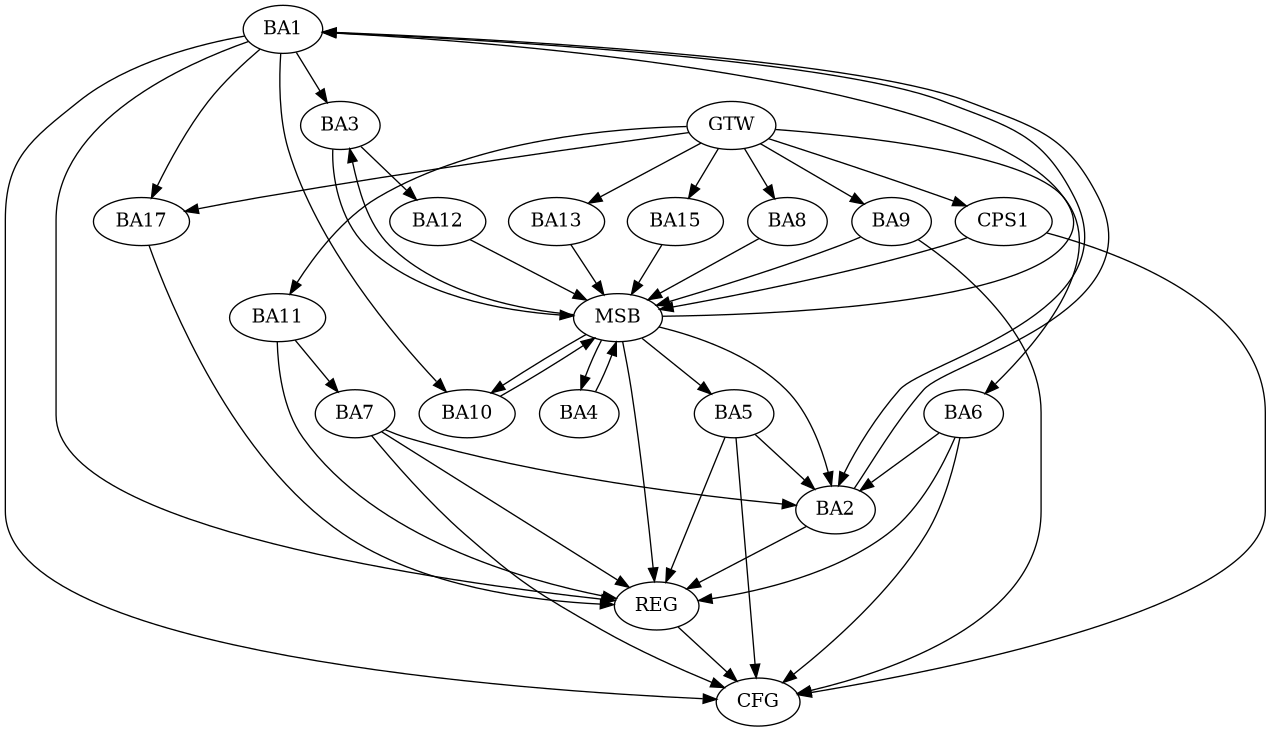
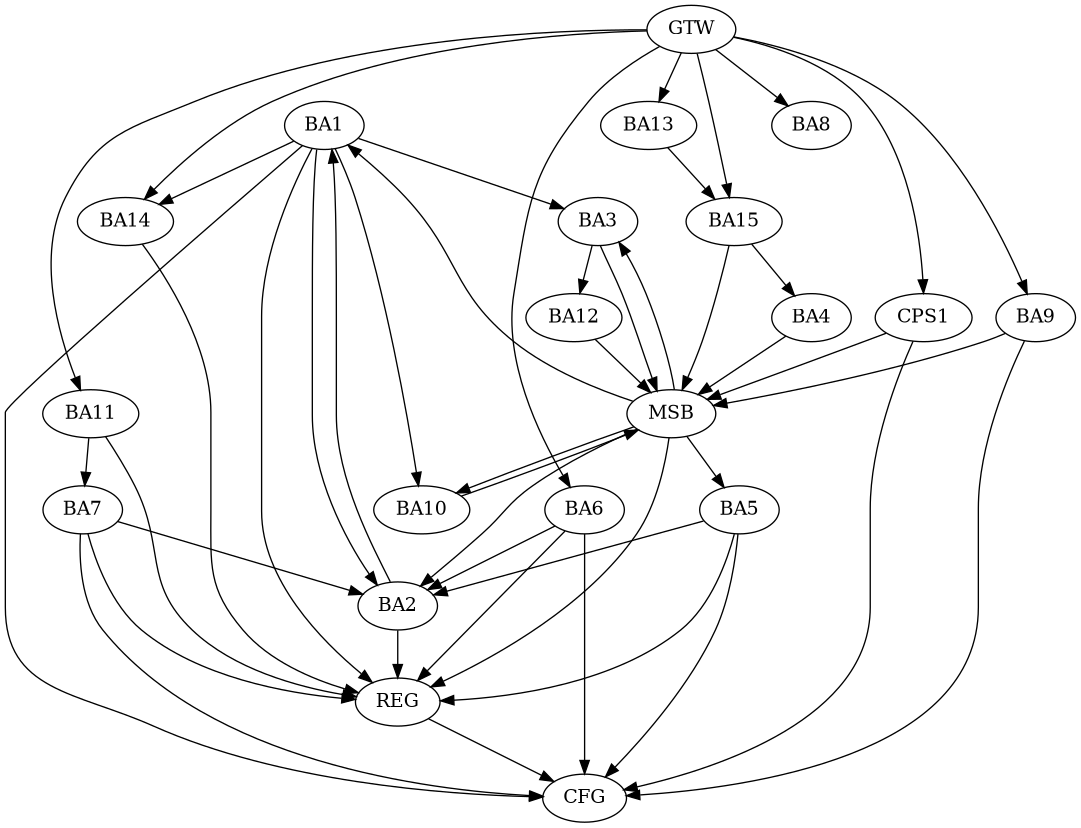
  strict digraph {
    n1 [label=BA1]
    n2 [label=BA2]
    n3 [label=BA3]
    n4 [label=BA10]
-   n5 [label=BA17]
+   n5 [label=BA14]
    n6 [label=REG]
    n7 [label=CFG]
    n8 [label=MSB]
    n9 [label=BA12]
    n10 [label=BA4]
    n11 [label=BA5]
    n12 [label=BA6]
    n13 [label=BA7]
    n14 [label=BA8]
    n15 [label=BA9]
    n16 [label=BA11]
    n17 [label=BA13]
    n18 [label=BA15]
    n19 [label=CPS1]
    n20 [label=GTW]
    n1 -> n2
    n1 -> n3
    n1 -> n4
    n1 -> n5
    n1 -> n6
    n1 -> n7
    n2 -> n1
    n2 -> n6
    n3 -> n8
    n3 -> n9
    n4 -> n8
    n5 -> n6
    n6 -> n7
    n8 -> n1
    n8 -> n2
    n8 -> n3
    n8 -> n4
    n8 -> n6
-   n8 -> n10
+   n18 -> n10
    n8 -> n11
    n9 -> n8
    n10 -> n8
    n11 -> n2
    n11 -> n6
    n11 -> n7
    n12 -> n2
    n12 -> n6
    n12 -> n7
    n13 -> n2
    n13 -> n6
    n13 -> n7
-   n14 -> n8
    n15 -> n7
    n15 -> n8
    n16 -> n6
    n16 -> n13
-   n17 -> n8
+   n17 -> n18
    n18 -> n8
    n19 -> n7
    n19 -> n8
    n20 -> n5
    n20 -> n12
    n20 -> n14
    n20 -> n15
    n20 -> n16
    n20 -> n17
    n20 -> n18
    n20 -> n19
  }
